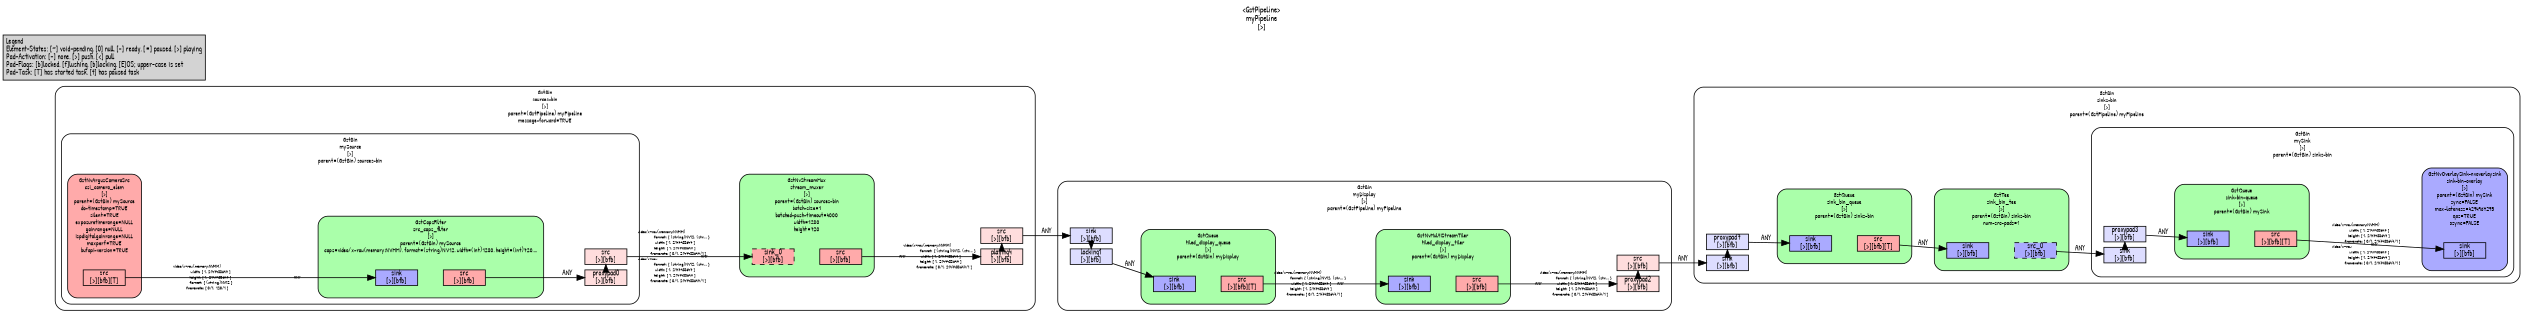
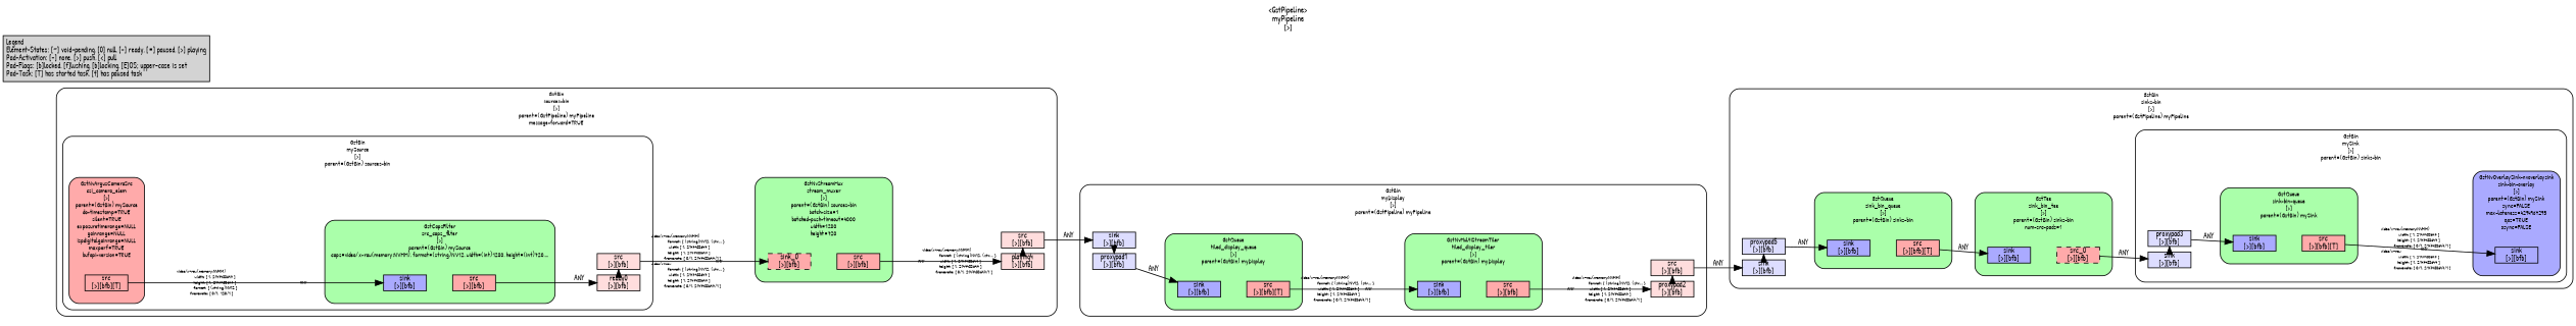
  digraph {
    fontname="Patrick Hand"
    fontsize=10
    label="<GstPipeline>\nmyPipeline\n[>]"
    labelloc=t
    nodesep=.1
    rankdir=LR
    ranksep=.2
    node [color=black fillcolor="#ffaaaa" fontname="Patrick Hand" fontsize=9 margin="0.0,0.0" shape=box style="filled,solid"]
    edge [fontname="Patrick Hand" fontsize=9 labelfontsize=6]
    n1 [fillcolor="#ddddff" height=0.2 label="proxypad3\n[>][bfb]"]
    n2 [fillcolor="#ddddff" height=0.2 label="sink\n[>][bfb]"]
    n3 [fillcolor="#aaaaff" height=0.2 label="sink\n[>][bfb]"]
    n4 [fillcolor="#aaaaff" height=0.2 label="sink\n[>][bfb]"]
    n5 [height=0.2 label="src\n[>][bfb][T]"]
-   n6 [fillcolor="#ddddff" height=0.2 label="proxypad7\n[>][bfb]"]
+   n6 [fillcolor="#ddddff" height=0.2 label="proxypad5\n[>][bfb]"]
    n7 [fillcolor="#ddddff" height=0.2 label="sink\n[>][bfb]"]
    n8 [fillcolor="#aaaaff" height=0.2 label="sink\n[>][bfb]"]
-   n9 [fillcolor="#aaaaff" height=0.2 label="src_0\n[>][bfb]" style="filled,dashed"]
+   n9 [height=0.2 label="src_0\n[>][bfb]" style="filled,dashed"]
    n10 [fillcolor="#aaaaff" height=0.2 label="sink\n[>][bfb]"]
    n11 [height=0.2 label="src\n[>][bfb][T]"]
-   n12 [fillcolor="#ddddff" height=0.2 label="locking1\n[>][bfb]"]
+   n12 [fillcolor="#ddddff" height=0.2 label="proxypad1\n[>][bfb]"]
    n13 [fillcolor="#ddddff" height=0.2 label="sink\n[>][bfb]"]
    n14 [fillcolor="#ffdddd" height=0.2 label="proxypad2\n[>][bfb]"]
    n15 [fillcolor="#ffdddd" height=0.2 label="src\n[>][bfb]"]
    n16 [fillcolor="#aaaaff" height=0.2 label="sink\n[>][bfb]"]
    n17 [height=0.2 label="src\n[>][bfb]"]
    n18 [fillcolor="#aaaaff" height=0.2 label="sink\n[>][bfb]"]
    n19 [height=0.2 label="src\n[>][bfb][T]"]
-   n20 [fillcolor="#ffdddd" height=0.2 label="proxypad0\n[>][bfb]"]
+   n20 [fillcolor="#ffdddd" height=0.2 label="ready0\n[>][bfb]"]
    n21 [fillcolor="#ffdddd" height=0.2 label="src\n[>][bfb]"]
    n22 [fillcolor="#aaaaff" height=0.2 label="sink\n[>][bfb]"]
    n23 [height=0.2 label="src\n[>][bfb]"]
    n24 [height=0.2 label="src\n[>][bfb][T]"]
    n25 [fillcolor="#ffdddd" height=0.2 label="playing4\n[>][bfb]"]
    n26 [fillcolor="#ffdddd" height=0.2 label="src\n[>][bfb]"]
    n27 [height=0.2 label="sink_0\n[>][bfb]" style="filled,dashed"]
    n28 [height=0.2 label="src\n[>][bfb]"]
    n29 [label="Legend\lElement-States: [~] void-pending, [0] null, [-] ready, [=] paused, [>] playing\lPad-Activation: [-] none, [>] push, [<] pull\lPad-Flags: [b]locked, [f]lushing, [b]locking, [E]OS; upper-case is set\lPad-Task: [T] has started task, [t] has paused task\l" margin="0.05,0.05" style=filled color="" fillcolor=""]
    subgraph cluster_1 {
      color=black
      fillcolor="#ffffff"
      fontsize=8
      label="GstBin\nsinks-bin\n[>]\nparent=(GstPipeline) myPipeline"
      style="filled,rounded"
      subgraph cluster_2 {
        color=black
        fillcolor="#ffffff"
        fontsize=8
        label="GstBin\nmySink\n[>]\nparent=(GstBin) sinks-bin"
        style="filled,rounded"
        subgraph cluster_3 {
          color=black
          fillcolor="#ffffff"
          fontsize=8
          label=""
          style=invis
          n1
          n2
        }
        subgraph cluster_4 {
          color=black
          fillcolor="#aaaaff"
          fontsize=8
          label="GstNvOverlaySink-nvoverlaysink\nsink-bin-overlay\n[>]\nparent=(GstBin) mySink\nsync=FALSE\nmax-lateness=4294967295\nqos=TRUE\nasync=FALSE"
          style="filled,rounded"
          subgraph cluster_5 {
            color=black
            fillcolor="#aaaaff"
            fontsize=8
            label=""
            style=invis
            n3
          }
        }
        subgraph cluster_6 {
          color=black
          fillcolor="#aaffaa"
          fontsize=8
          label="GstQueue\nsink-bin-queue\n[>]\nparent=(GstBin) mySink"
          style="filled,rounded"
          subgraph cluster_7 {
            color=black
            fillcolor="#aaffaa"
            fontsize=8
            label=""
            style=invis
            n4
          }
          subgraph cluster_8 {
            color=black
            fillcolor="#aaffaa"
            fontsize=8
            label=""
            style=invis
            n5
          }
        }
      }
      subgraph cluster_9 {
        color=black
        fillcolor="#ffffff"
        fontsize=8
        label=""
        style=invis
        n6
        n7
      }
      subgraph cluster_10 {
        color=black
        fillcolor="#aaffaa"
        fontsize=8
        label="GstTee\nsink_bin_tee\n[>]\nparent=(GstBin) sinks-bin\nnum-src-pads=1"
        style="filled,rounded"
        subgraph cluster_11 {
          color=black
          fillcolor="#aaffaa"
          fontsize=8
          label=""
          style=invis
          n8
        }
        subgraph cluster_12 {
          color=black
          fillcolor="#aaffaa"
          fontsize=8
          label=""
          style=invis
          n9
        }
      }
      subgraph cluster_13 {
        color=black
        fillcolor="#aaffaa"
        fontsize=8
        label="GstQueue\nsink_bin_queue\n[>]\nparent=(GstBin) sinks-bin"
        style="filled,rounded"
        subgraph cluster_14 {
          color=black
          fillcolor="#aaffaa"
          fontsize=8
          label=""
          style=invis
          n10
        }
        subgraph cluster_15 {
          color=black
          fillcolor="#aaffaa"
          fontsize=8
          label=""
          style=invis
          n11
        }
      }
    }
    subgraph cluster_16 {
      color=black
      fillcolor="#ffffff"
      fontsize=8
      label="GstBin\nmyDisplay\n[>]\nparent=(GstPipeline) myPipeline"
      style="filled,rounded"
      subgraph cluster_17 {
        color=black
        fillcolor="#ffffff"
        fontsize=8
        label=""
        style=invis
        n12
        n13
      }
      subgraph cluster_18 {
        color=black
        fillcolor="#ffffff"
        fontsize=8
        label=""
        style=invis
        n14
        n15
      }
      subgraph cluster_19 {
        color=black
        fillcolor="#aaffaa"
        fontsize=8
        label="GstNvMultiStreamTiler\ntiled_display_tiler\n[>]\nparent=(GstBin) myDisplay"
        style="filled,rounded"
        subgraph cluster_20 {
          color=black
          fillcolor="#aaffaa"
          fontsize=8
          label=""
          style=invis
          n16
        }
        subgraph cluster_21 {
          color=black
          fillcolor="#aaffaa"
          fontsize=8
          label=""
          style=invis
          n17
        }
      }
      subgraph cluster_22 {
        color=black
        fillcolor="#aaffaa"
        fontsize=8
        label="GstQueue\ntiled_display_queue\n[>]\nparent=(GstBin) myDisplay"
        style="filled,rounded"
        subgraph cluster_23 {
          color=black
          fillcolor="#aaffaa"
          fontsize=8
          label=""
          style=invis
          n18
        }
        subgraph cluster_24 {
          color=black
          fillcolor="#aaffaa"
          fontsize=8
          label=""
          style=invis
          n19
        }
      }
    }
    subgraph cluster_25 {
      color=black
      fillcolor="#ffffff"
      fontsize=8
      label="GstBin\nsources-bin\n[>]\nparent=(GstPipeline) myPipeline\nmessage-forward=TRUE"
      style="filled,rounded"
      subgraph cluster_26 {
        color=black
        fillcolor="#ffffff"
        fontsize=8
        label="GstBin\nmySource\n[>]\nparent=(GstBin) sources-bin"
        style="filled,rounded"
        subgraph cluster_27 {
          color=black
          fillcolor="#ffffff"
          fontsize=8
          label=""
          style=invis
          n20
          n21
        }
        subgraph cluster_28 {
          color=black
          fillcolor="#aaffaa"
          fontsize=8
          label="GstCapsFilter\nsrc_caps_filter\n[>]\nparent=(GstBin) mySource\ncaps=video/x-raw(memory:NVMM), format=(string)NV12, width=(int)1280, height=(int)720,…"
          style="filled,rounded"
          subgraph cluster_29 {
            color=black
            fillcolor="#aaffaa"
            fontsize=8
            label=""
            style=invis
            n22
          }
          subgraph cluster_30 {
            color=black
            fillcolor="#aaffaa"
            fontsize=8
            label=""
            style=invis
            n23
          }
        }
        subgraph cluster_31 {
          color=black
          fillcolor="#ffaaaa"
          fontsize=8
          label="GstNvArgusCameraSrc\ncsi_camera_elem\n[>]\nparent=(GstBin) mySource\ndo-timestamp=TRUE\nsilent=TRUE\nexposuretimerange=NULL\ngainrange=NULL\nispdigitalgainrange=NULL\nmaxperf=TRUE\nbufapi-version=TRUE"
          style="filled,rounded"
          subgraph cluster_32 {
            color=black
            fillcolor="#ffaaaa"
            fontsize=8
            label=""
            style=invis
            n24
          }
        }
      }
      subgraph cluster_33 {
        color=black
        fillcolor="#ffffff"
        fontsize=8
        label=""
        style=invis
        n25
        n26
      }
      subgraph cluster_34 {
        color=black
        fillcolor="#aaffaa"
        fontsize=8
        label="GstNvStreamMux\nstream_muxer\n[>]\nparent=(GstBin) sources-bin\nbatch-size=1\nbatched-push-timeout=4000\nwidth=1280\nheight=720"
        style="filled,rounded"
        subgraph cluster_35 {
          color=black
          fillcolor="#aaffaa"
          fontsize=8
          label=""
          style=invis
          n27
        }
        subgraph cluster_36 {
          color=black
          fillcolor="#aaffaa"
          fontsize=8
          label=""
          style=invis
          n28
        }
      }
    }
    n1 -> n4 [label=ANY]
    n2 -> n1 [minlen=0 style=dashed]
    n4 -> n5 [style=invis]
    n5 -> n3 [headlabel="video/x-raw(memory:NVMM)\l               width: [ 1, 2147483647 ]\l              height: [ 1, 2147483647 ]\l           framerate: [ 0/1, 2147483647/1 ]\lvideo/x-raw\l               width: [ 1, 2147483647 ]\l              height: [ 1, 2147483647 ]\l           framerate: [ 0/1, 2147483647/1 ]\l" label="                                                  " labelangle=0 labeldistance=10 taillabel=ANY]
    n6 -> n10 [label=ANY]
    n7 -> n6 [minlen=0 style=dashed]
    n8 -> n9 [style=invis]
    n9 -> n2 [label=ANY]
    n10 -> n11 [style=invis]
    n11 -> n8 [label=ANY]
    n12 -> n18 [label=ANY]
    n13 -> n12 [minlen=0 style=dashed]
    n13 -> n15 [style=invis]
    n14 -> n15 [minlen=0 style=dashed]
    n15 -> n7 [label=ANY]
    n16 -> n17 [style=invis]
    n17 -> n14 [headlabel=ANY label="                                                  " labelangle=0 labeldistance=10 taillabel="video/x-raw(memory:NVMM)\l              format: { (string)NV12, (str... }\l               width: [ 1, 2147483647 ]\l              height: [ 1, 2147483647 ]\l           framerate: [ 0/1, 2147483647/1 ]\l"]
    n18 -> n19 [style=invis]
    n19 -> n16 [headlabel="video/x-raw(memory:NVMM)\l              format: { (string)NV12, (str... }\l               width: [ 1, 2147483647 ]\l              height: [ 1, 2147483647 ]\l           framerate: [ 0/1, 2147483647/1 ]\l" label="                                                  " labelangle=0 labeldistance=10 taillabel=ANY]
    n20 -> n21 [minlen=0 style=dashed]
    n21 -> n27 [headlabel="video/x-raw(memory:NVMM)\l              format: { (string)NV12, (str... }\l               width: [ 1, 2147483647 ]\l              height: [ 1, 2147483647 ]\l           framerate: [ 0/1, 2147483647/1 ]\lvideo/x-raw\l              format: { (string)NV12, (str... }\l               width: [ 1, 2147483647 ]\l              height: [ 1, 2147483647 ]\l           framerate: [ 0/1, 2147483647/1 ]\l" label="                                                  " labelangle=0 labeldistance=10 taillabel=ANY]
    n22 -> n23 [style=invis]
    n23 -> n20 [label=ANY]
    n24 -> n22 [headlabel=ANY label="                                                  " labelangle=0 labeldistance=10 taillabel="video/x-raw(memory:NVMM)\l               width: [ 1, 2147483647 ]\l              height: [ 1, 2147483647 ]\l              format: { (string)NV12 }\l           framerate: [ 0/1, 120/1 ]\l"]
    n25 -> n26 [minlen=0 style=dashed]
    n26 -> n13 [label=ANY]
    n27 -> n28 [style=invis]
    n28 -> n25 [headlabel=ANY label="                                                  " labelangle=0 labeldistance=10 taillabel="video/x-raw(memory:NVMM)\l              format: { (string)NV12, (str... }\l               width: [ 1, 2147483647 ]\l              height: [ 1, 2147483647 ]\l           framerate: [ 0/1, 2147483647/1 ]\l"]
  }
